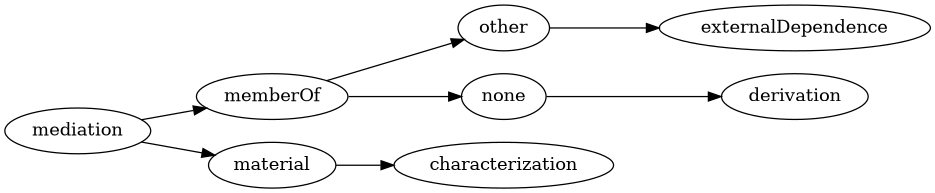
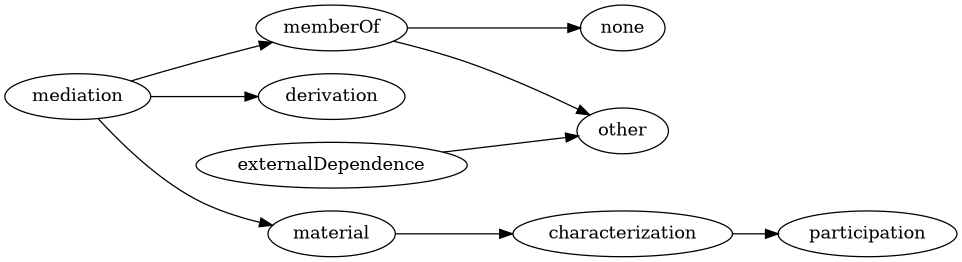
  strict digraph {
    rankdir=LR
    mediation
    memberOf
    derivation
    material
    other
    none
    characterization
+   participation
    externalDependence
    mediation -> memberOf
-   none -> derivation
+   mediation -> derivation
    mediation -> material
    memberOf -> other
    memberOf -> none
    material -> characterization
-   other -> externalDependence
+   externalDependence -> other
+   characterization -> participation
  }
